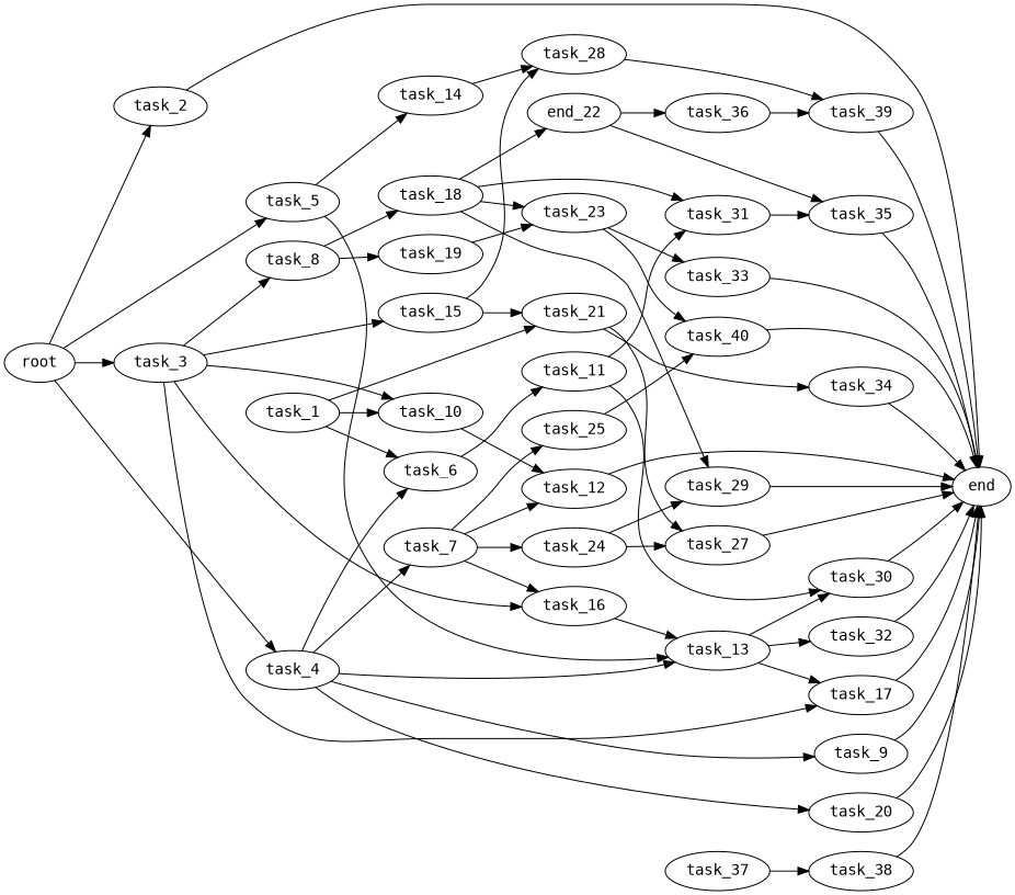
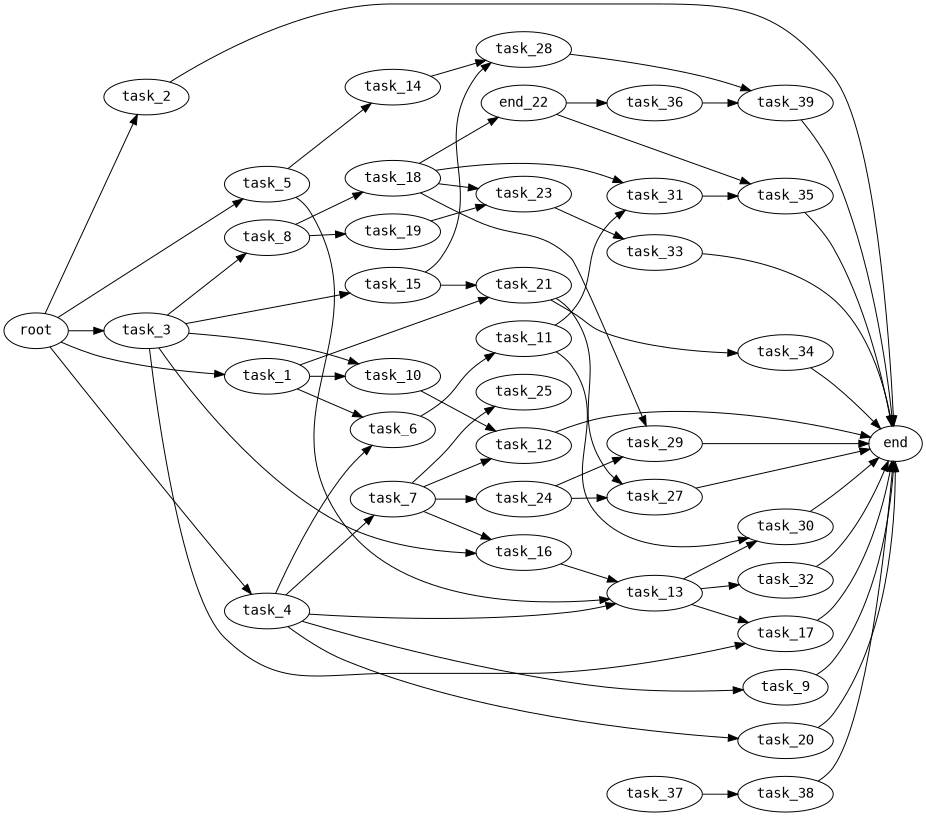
  digraph {
    fontname="DejaVu Sans Mono"
    rankdir=LR
    node [fontname="DejaVu Sans Mono"]
    edge [fontname="DejaVu Sans Mono"]
    root
    task_1
    task_2
    task_3
    task_4
    task_5
    task_6
    task_10
    task_21
    end
    task_8
    task_15
    task_16
    task_17
    task_7
    task_9
    task_13
    task_20
    task_14
    task_11
    task_12
    task_27
    task_34
    task_18
    task_19
    task_28
    task_24
    task_25
    task_30
    task_32
    task_31
    task_29
-   task_40
    n34 [label=end_22]
    task_23
    task_35
    task_39
    task_36
    task_33
    task_37
    task_38
+   root -> task_1
    root -> task_2
    root -> task_3
    root -> task_4
    root -> task_5
    task_1 -> task_6
    task_1 -> task_10
    task_1 -> task_21
    task_2 -> end
    task_3 -> task_10
    task_3 -> task_8
    task_3 -> task_15
    task_3 -> task_16
    task_3 -> task_17
    task_4 -> task_6
    task_4 -> task_7
    task_4 -> task_9
    task_4 -> task_13
    task_4 -> task_20
    task_5 -> task_13
    task_5 -> task_14
    task_6 -> task_11
    task_10 -> task_12
    task_21 -> task_27
    task_21 -> task_34
    task_8 -> task_18
    task_8 -> task_19
    task_15 -> task_21
    task_15 -> task_28
    task_16 -> task_13
    task_17 -> end
    task_7 -> task_16
    task_7 -> task_12
    task_7 -> task_24
    task_7 -> task_25
    task_9 -> end
    task_13 -> task_17
    task_13 -> task_30
    task_13 -> task_32
    task_20 -> end
    task_14 -> task_28
    task_11 -> task_30
    task_11 -> task_31
    task_12 -> end
    task_27 -> end
    task_34 -> end
    task_18 -> task_31
    task_18 -> task_29
    task_18 -> n34
    task_18 -> task_23
    task_19 -> task_23
    task_28 -> task_39
    task_24 -> task_27
    task_24 -> task_29
-   task_25 -> task_40
    task_30 -> end
    task_32 -> end
    task_31 -> task_35
    task_29 -> end
-   task_40 -> end
    n34 -> task_35
    n34 -> task_36
-   task_23 -> task_40
    task_23 -> task_33
    task_35 -> end
    task_39 -> end
    task_36 -> task_39
    task_33 -> end
    task_37 -> task_38
    task_38 -> end
  }
